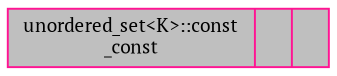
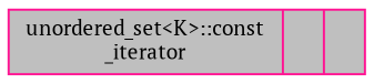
  digraph {
    rankdir=LR
    fontname="PT Serif"
-   n1 [color=deeppink fillcolor=grey75 fontcolor=black fontname="PT Serif" fontsize=10 height=0.2 label="{unordered_set\<K\>::const\l_const\n||}" shape=record style=filled width=0.4]
+   n1 [color=deeppink fillcolor=grey75 fontcolor=black fontname="PT Serif" fontsize=10 height=0.2 label="{unordered_set\<K\>::const\l_iterator\n||}" shape=record style=filled width=0.4]
  }
